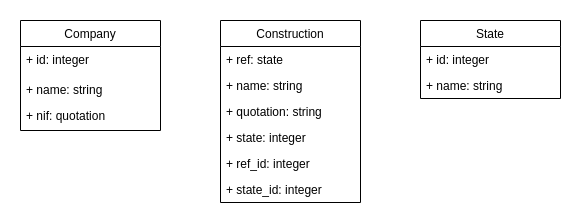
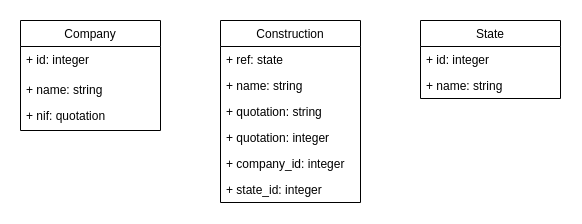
  <mxCell id="0" />
  <mxCell id="1" parent="0" />
  <mxCell id="2" value="Company" style="swimlane;fontStyle=0;childLayout=stackLayout;horizontal=1;startSize=26;fillColor=none;horizontalStack=0;resizeParent=1;resizeParentMax=0;resizeLast=0;collapsible=1;marginBottom=0;" vertex="1" parent="1"><mxGeometry x="20" y="20" width="140" height="110" as="geometry" /></mxCell>
  <mxCell id="3" value="+ id: integer" style="text;strokeColor=none;fillColor=none;align=left;verticalAlign=top;spacingLeft=4;spacingRight=4;overflow=hidden;rotatable=0;points=[[0,0.5],[1,0.5]];portConstraint=eastwest;" vertex="1" parent="2"><mxGeometry y="26" width="140" height="30" as="geometry" /></mxCell>
  <mxCell id="4" value="+ name: string" style="text;strokeColor=none;fillColor=none;align=left;verticalAlign=top;spacingLeft=4;spacingRight=4;overflow=hidden;rotatable=0;points=[[0,0.5],[1,0.5]];portConstraint=eastwest;" vertex="1" parent="2"><mxGeometry y="56" width="140" height="26" as="geometry" /></mxCell>
  <mxCell id="5" value="+ nif: quotation&#10;" style="text;strokeColor=none;fillColor=none;align=left;verticalAlign=top;spacingLeft=4;spacingRight=4;overflow=hidden;rotatable=0;points=[[0,0.5],[1,0.5]];portConstraint=eastwest;" vertex="1" parent="2"><mxGeometry y="82" width="140" height="28" as="geometry" /></mxCell>
  <mxCell id="6" value="State" style="swimlane;fontStyle=0;childLayout=stackLayout;horizontal=1;startSize=26;fillColor=none;horizontalStack=0;resizeParent=1;resizeParentMax=0;resizeLast=0;collapsible=1;marginBottom=0;" vertex="1" parent="1"><mxGeometry x="420" y="20" width="140" height="78" as="geometry" /></mxCell>
  <mxCell id="7" value="+ id: integer" style="text;strokeColor=none;fillColor=none;align=left;verticalAlign=top;spacingLeft=4;spacingRight=4;overflow=hidden;rotatable=0;points=[[0,0.5],[1,0.5]];portConstraint=eastwest;" vertex="1" parent="6"><mxGeometry y="26" width="140" height="26" as="geometry" /></mxCell>
  <mxCell id="8" value="+ name: string" style="text;strokeColor=none;fillColor=none;align=left;verticalAlign=top;spacingLeft=4;spacingRight=4;overflow=hidden;rotatable=0;points=[[0,0.5],[1,0.5]];portConstraint=eastwest;" vertex="1" parent="6"><mxGeometry y="52" width="140" height="26" as="geometry" /></mxCell>
  <mxCell id="9" value="Construction" style="swimlane;fontStyle=0;childLayout=stackLayout;horizontal=1;startSize=26;fillColor=none;horizontalStack=0;resizeParent=1;resizeParentMax=0;resizeLast=0;collapsible=1;marginBottom=0;" vertex="1" parent="1"><mxGeometry x="220" y="20" width="140" height="182" as="geometry" /></mxCell>
  <mxCell id="10" value="+ ref: state" style="text;strokeColor=none;fillColor=none;align=left;verticalAlign=top;spacingLeft=4;spacingRight=4;overflow=hidden;rotatable=0;points=[[0,0.5],[1,0.5]];portConstraint=eastwest;" vertex="1" parent="9"><mxGeometry y="26" width="140" height="26" as="geometry" /></mxCell>
  <mxCell id="11" value="+ name: string" style="text;strokeColor=none;fillColor=none;align=left;verticalAlign=top;spacingLeft=4;spacingRight=4;overflow=hidden;rotatable=0;points=[[0,0.5],[1,0.5]];portConstraint=eastwest;" vertex="1" parent="9"><mxGeometry y="52" width="140" height="26" as="geometry" /></mxCell>
  <mxCell id="12" value="+ quotation: string" style="text;strokeColor=none;fillColor=none;align=left;verticalAlign=top;spacingLeft=4;spacingRight=4;overflow=hidden;rotatable=0;points=[[0,0.5],[1,0.5]];portConstraint=eastwest;" vertex="1" parent="9"><mxGeometry y="78" width="140" height="26" as="geometry" /></mxCell>
- <mxCell id="13" value="+ state: integer" style="text;strokeColor=none;fillColor=none;align=left;verticalAlign=top;spacingLeft=4;spacingRight=4;overflow=hidden;rotatable=0;points=[[0,0.5],[1,0.5]];portConstraint=eastwest;" vertex="1" parent="9"><mxGeometry y="104" width="140" height="26" as="geometry" /></mxCell>
- <mxCell id="14" value="+ ref_id: integer" style="text;strokeColor=none;fillColor=none;align=left;verticalAlign=top;spacingLeft=4;spacingRight=4;overflow=hidden;rotatable=0;points=[[0,0.5],[1,0.5]];portConstraint=eastwest;" vertex="1" parent="9"><mxGeometry y="130" width="140" height="26" as="geometry" /></mxCell>
+ <mxCell id="13" value="+ quotation: integer" style="text;strokeColor=none;fillColor=none;align=left;verticalAlign=top;spacingLeft=4;spacingRight=4;overflow=hidden;rotatable=0;points=[[0,0.5],[1,0.5]];portConstraint=eastwest;" vertex="1" parent="9"><mxGeometry y="104" width="140" height="26" as="geometry" /></mxCell>
+ <mxCell id="14" value="+ company_id: integer" style="text;strokeColor=none;fillColor=none;align=left;verticalAlign=top;spacingLeft=4;spacingRight=4;overflow=hidden;rotatable=0;points=[[0,0.5],[1,0.5]];portConstraint=eastwest;" vertex="1" parent="9"><mxGeometry y="130" width="140" height="26" as="geometry" /></mxCell>
  <mxCell id="15" value="+ state_id: integer" style="text;strokeColor=none;fillColor=none;align=left;verticalAlign=top;spacingLeft=4;spacingRight=4;overflow=hidden;rotatable=0;points=[[0,0.5],[1,0.5]];portConstraint=eastwest;" vertex="1" parent="9"><mxGeometry y="156" width="140" height="26" as="geometry" /></mxCell>
